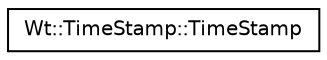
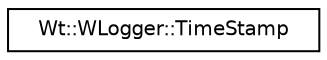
  digraph {
    rankdir=LR
-   n1 [color=black fillcolor=white fontname=Helvetica fontsize=10 height=0.2 label="Wt::TimeStamp::TimeStamp" shape=record style=filled width=0.4]
+   n1 [color=black fillcolor=white fontname=Helvetica fontsize=10 height=0.2 label="Wt::WLogger::TimeStamp" shape=record style=filled width=0.4]
  }
